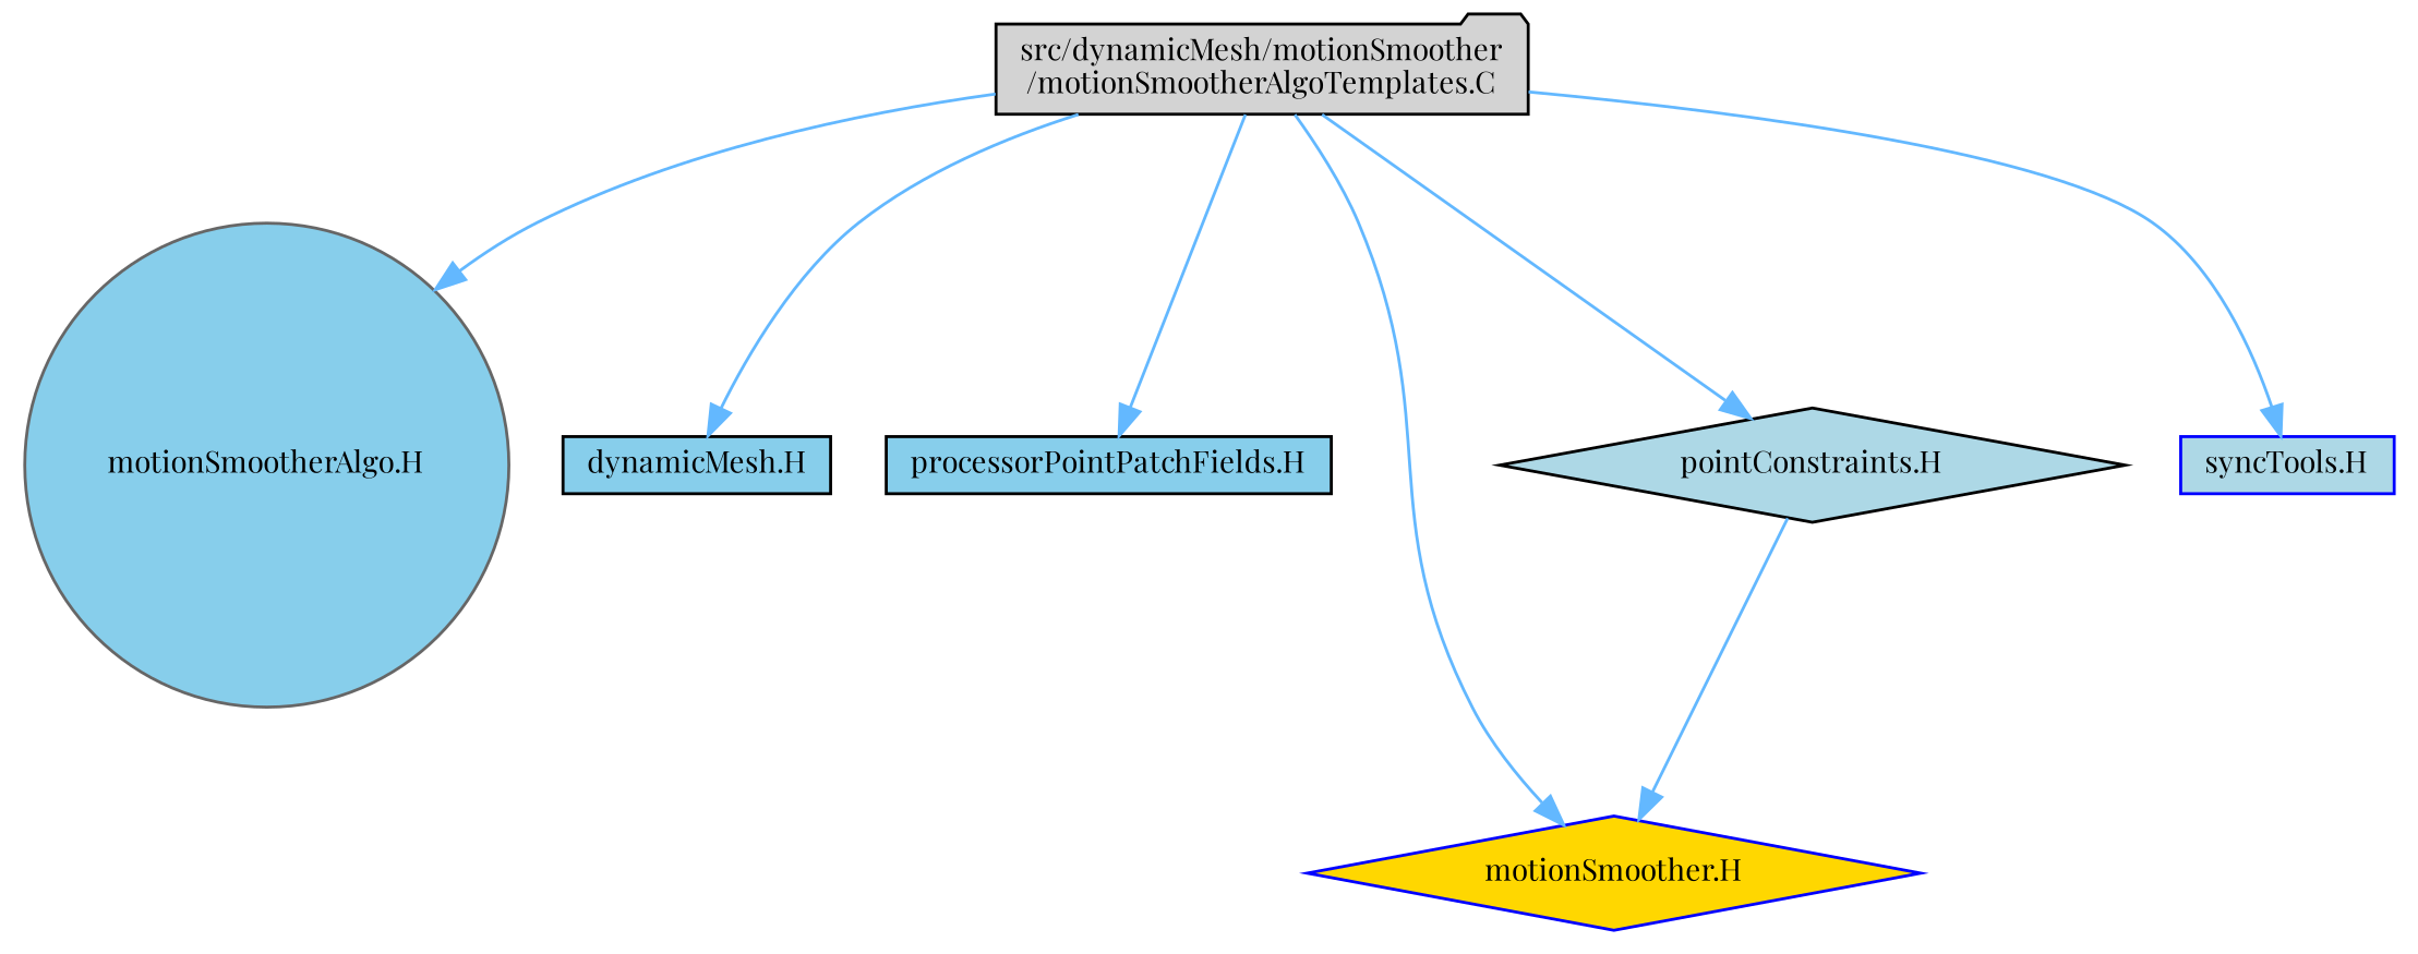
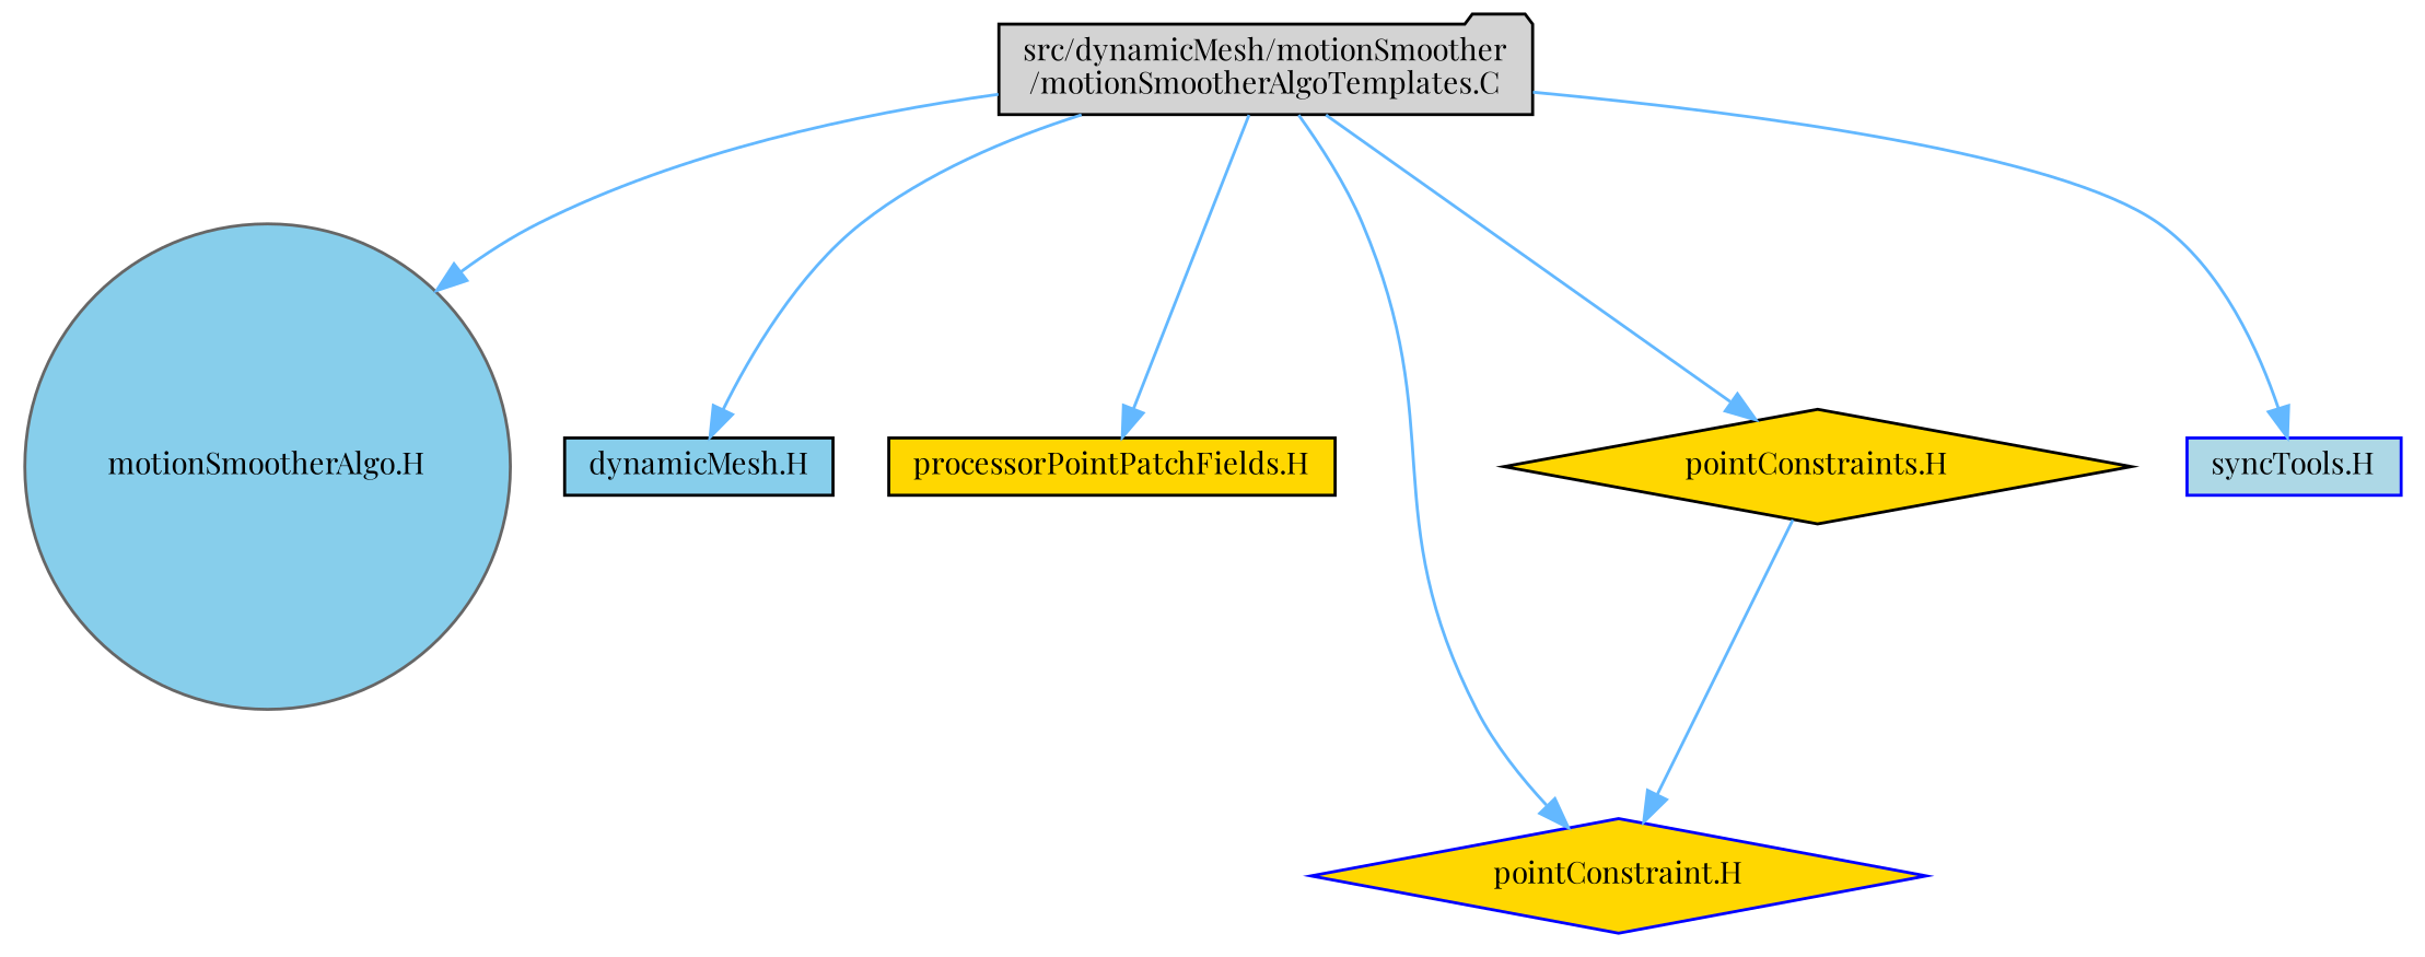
  digraph {
    fontname="Playfair Display"
    node [color=black fillcolor=skyblue fontname="Playfair Display" fontsize=10 shape=box style=filled]
    edge [color=steelblue1 fontname="Playfair Display" fontsize=10 labelfontname=Helvetica labelfontsize=10 style=solid]
    n1 [fillcolor=lightgrey fontcolor=black height=0.2 label="src/dynamicMesh/motionSmoother\l/motionSmootherAlgoTemplates.C" shape=folder width=0.4]
    n2 [color=gray40 height=0.2 label="motionSmootherAlgo.H" shape=circle width=0.4]
    n3 [height=0.2 label="dynamicMesh.H" width=0.4]
-   n4 [height=0.2 label="processorPointPatchFields.H" width=0.4]
-   n5 [color=blue fillcolor=gold height=0.2 label="motionSmoother.H" shape=diamond width=0.4]
-   n6 [fillcolor=lightblue height=0.2 label="pointConstraints.H" shape=diamond width=0.4]
+   n4 [fillcolor=gold height=0.2 label="processorPointPatchFields.H" width=0.4]
+   n5 [color=blue fillcolor=gold height=0.2 label="pointConstraint.H" shape=diamond width=0.4]
+   n6 [fillcolor=gold height=0.2 label="pointConstraints.H" shape=diamond width=0.4]
    n7 [color=blue fillcolor=lightblue height=0.2 label="syncTools.H" width=0.4]
    n1 -> n2
    n1 -> n3
    n1 -> n4
    n1 -> n5
    n1 -> n6
    n1 -> n7
    n6 -> n5
  }
